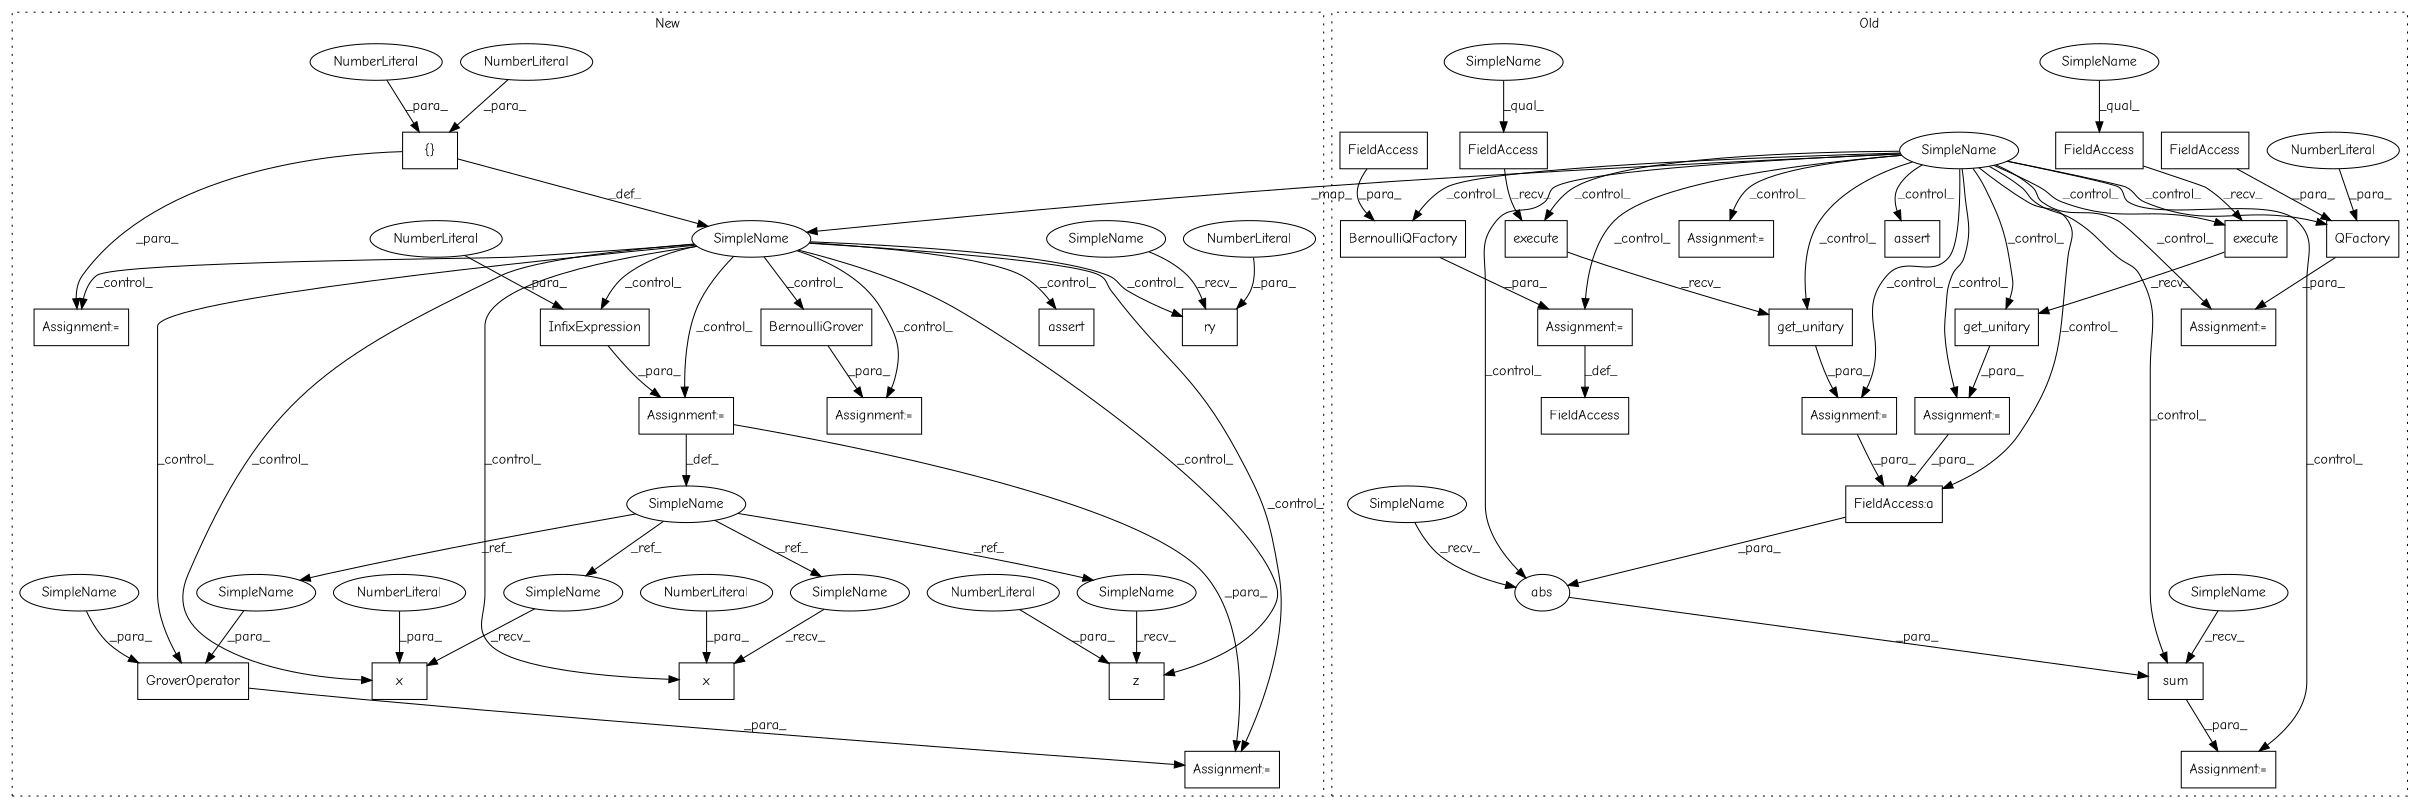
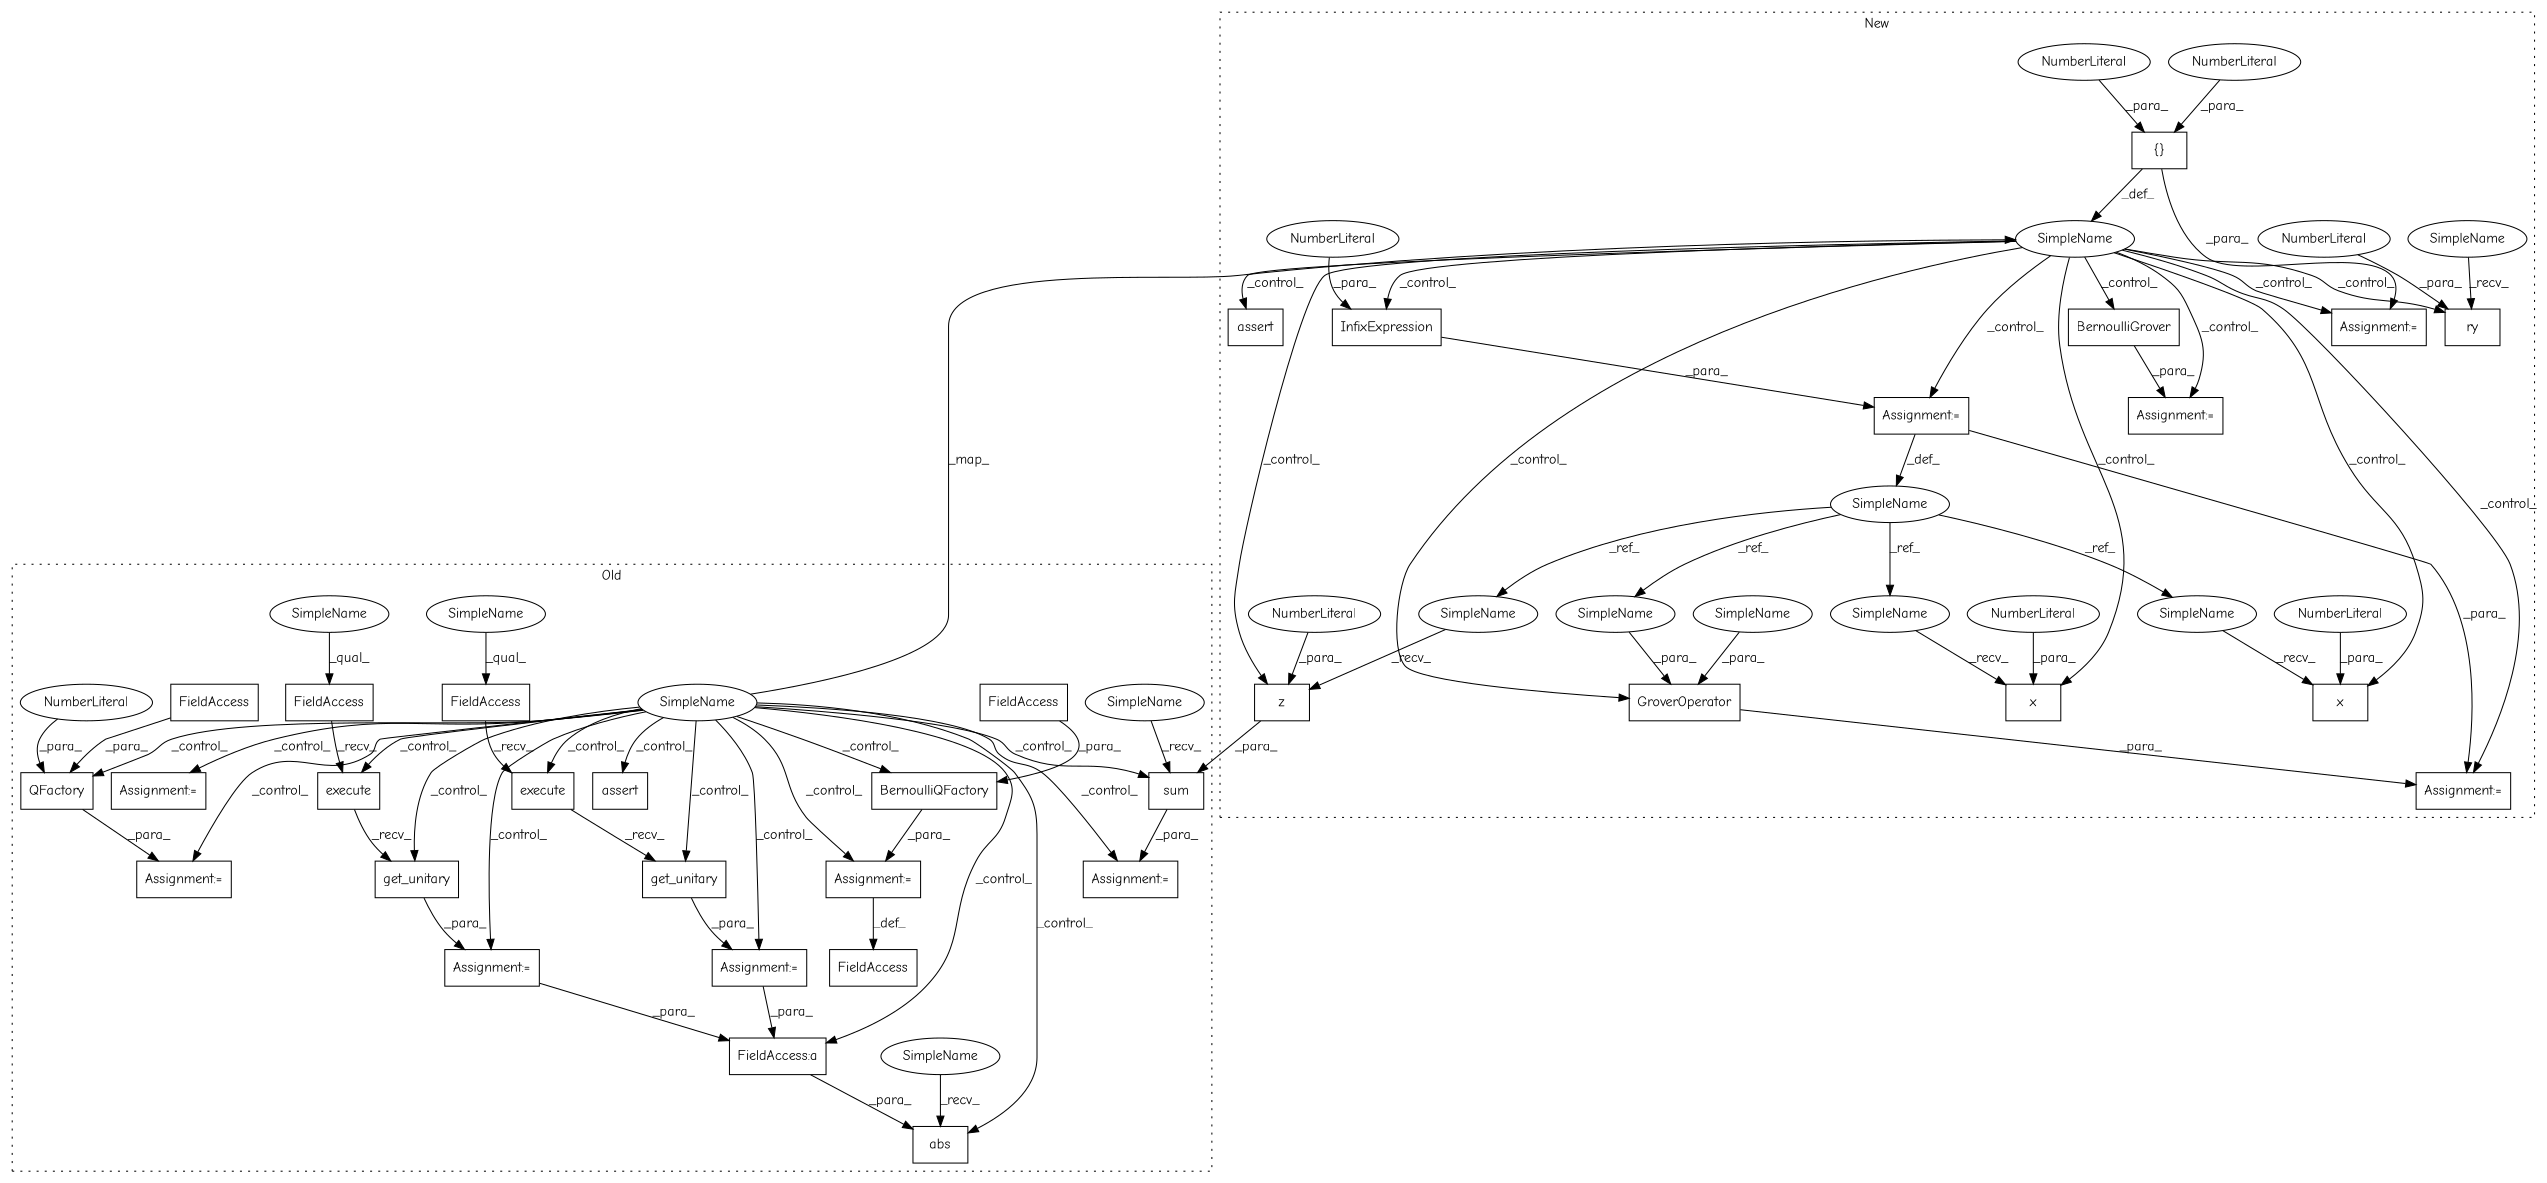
  digraph {
    fontname="Comic Neue"
    node [a=32 fontname="Comic Neue" l=1 s=9844 shape=box]
    edge [fontname="Comic Neue"]
    n1 [l="9,1" label=QFactory s="9358,9382"]
    n2 [a=42 label=SimpleName s=8621 shape=ellipse]
    n3 [l="18,1" label=assert s="9972,9996"]
    n4 [l=13 label=get_unitary s=9806]
    n5 [l="4,1" label=sum s="9908,9956"]
    n6 [l=13 label=get_unitary s=9874]
    n7 [a=22 l=13 label=FieldAccess s=9367]
    n8 [a=27 l=3 label="FieldAccess:a" s=9936]
    n9 [a=34 label=NumberLiteral s=9381 shape=ellipse]
-   n10 [l="4,1" label=abs s="9918,9955" shape=ellipse]
+   n10 [l="4,1" label=abs s="9918,9955"]
    n11 [l="8,1" label=execute s="9858,9872"]
    n12 [a=22 l=13 label=FieldAccess]
    n13 [l="8,1" label=execute s="9788,9804"]
    n14 [a=22 l=13 label=FieldAccess s=9774]
    n15 [l="18,1" label=BernoulliQFactory s="9222,9253"]
    n16 [a=22 l=13 label=FieldAccess s=9240]
    n17 [a=22 l=13 label=FieldAccess s=9208]
    n18 [a=7 label="Assignment:=" s=9773]
    n19 [a=7 label="Assignment:=" s=9843]
    n20 [a=7 l="65,2" label="Assignment:=" s="9395,9484"]
    n21 [a=7 label="Assignment:=" s=9221]
    n22 [a=7 label="Assignment:=" s=9901]
    n23 [a=7 label="Assignment:=" s=9357]
    n24 [a=42 l=5 label=SimpleName s=9902 shape=ellipse]
    n25 [a=42 l=5 label=SimpleName s=9912 shape=ellipse]
    n26 [a=42 l=4 label=SimpleName s=9774 shape=ellipse]
    n27 [a=42 l=4 label=SimpleName shape=ellipse]
    n28 [a=4 l="1,1" label="{}" s="6676,6680"]
    n29 [a=42 label=SimpleName s=6663 shape=ellipse]
    n30 [l="3,1" label=ry s="7558,7568"]
    n31 [l="16,1" label=BernoulliGrover s="7273,7293"]
    n32 [l="12,1" label=assert s="8005,8052"]
    n33 [l="15,1" label=InfixExpression s="7395,7411"]
    n34 [a=34 label=NumberLiteral s=7567 shape=ellipse]
    n35 [a=34 label=NumberLiteral s=6679 shape=ellipse]
    n36 [a=34 label=NumberLiteral s=7410 shape=ellipse]
    n37 [a=34 label=NumberLiteral s=6677 shape=ellipse]
    n38 [l="15,1" label=GroverOperator s="7591,7630"]
    n39 [a=42 l=6 label=SimpleName s=7388 shape=ellipse]
    n40 [l="2,1" label=x s="7477,7480"]
    n41 [a=34 label=NumberLiteral s=7479 shape=ellipse]
    n42 [l="2,1" label=x s="7431,7434"]
    n43 [a=34 label=NumberLiteral s=7433 shape=ellipse]
    n44 [l="2,1" label=z s="7454,7457"]
    n45 [a=34 label=NumberLiteral s=7456 shape=ellipse]
    n46 [a=7 label="Assignment:=" s=7272]
    n47 [a=7 l="65,2" label="Assignment:=" s="7643,7732"]
    n48 [a=7 label="Assignment:=" s=7394]
    n49 [a=7 label="Assignment:=" s=7590]
    n50 [a=42 l=6 label=SimpleName s=7606 shape=ellipse]
    n51 [a=42 l=6 label=SimpleName s=7447 shape=ellipse]
    n52 [a=42 l=6 label=SimpleName s=7424 shape=ellipse]
    n53 [a=42 l=6 label=SimpleName s=7470 shape=ellipse]
    n54 [a=42 l=17 label=SimpleName s=7540 shape=ellipse]
    n55 [a=42 l=17 label=SimpleName s=7613 shape=ellipse]
    subgraph cluster_1 {
      label=Old
      style=dotted
      n1
      n2
      n3
      n4
      n5
      n6
      n7
      n8
      n9
      n10
      n11
      n12
      n13
      n14
      n15
      n16
      n17
      n18
      n19
      n20
      n21
      n22
      n23
      n24
      n25
      n26
      n27
    }
    subgraph cluster_2 {
      label=New
      style=dotted
      n28
      n29
      n30
      n31
      n32
      n33
      n34
      n35
      n36
      n37
      n38
      n39
      n40
      n41
      n42
      n43
      n44
      n45
      n46
      n47
      n48
      n49
      n50
      n51
      n52
      n53
      n54
      n55
    }
    n1 -> n23 [label=_para_]
    n2 -> n1 [label=_control_]
    n2 -> n3 [label=_control_]
    n2 -> n4 [label=_control_]
    n2 -> n5 [label=_control_]
    n2 -> n6 [label=_control_]
    n2 -> n8 [label=_control_]
    n2 -> n10 [label=_control_]
    n2 -> n11 [label=_control_]
    n2 -> n13 [label=_control_]
    n2 -> n15 [label=_control_]
    n2 -> n18 [label=_control_]
    n2 -> n19 [label=_control_]
    n2 -> n20 [label=_control_]
    n2 -> n21 [label=_control_]
    n2 -> n22 [label=_control_]
    n2 -> n23 [label=_control_]
    n2 -> n29 [label=_map_]
    n4 -> n18 [label=_para_]
    n5 -> n22 [label=_para_]
    n6 -> n19 [label=_para_]
    n7 -> n1 [label=_para_]
    n8 -> n10 [label=_para_]
    n9 -> n1 [label=_para_]
-   n10 -> n5 [label=_para_]
+   n44 -> n5 [label=_para_]
    n11 -> n6 [label=_recv_]
    n12 -> n11 [label=_recv_]
    n13 -> n4 [label=_recv_]
    n14 -> n13 [label=_recv_]
    n15 -> n21 [label=_para_]
    n16 -> n15 [label=_para_]
    n18 -> n8 [label=_para_]
    n19 -> n8 [label=_para_]
    n21 -> n17 [label=_def_]
    n24 -> n5 [label=_recv_]
    n25 -> n10 [label=_recv_]
    n26 -> n14 [label=_qual_]
    n27 -> n12 [label=_qual_]
    n28 -> n29 [label=_def_]
    n28 -> n47 [label=_para_]
    n29 -> n30 [label=_control_]
    n29 -> n31 [label=_control_]
    n29 -> n32 [label=_control_]
    n29 -> n33 [label=_control_]
    n29 -> n38 [label=_control_]
    n29 -> n40 [label=_control_]
    n29 -> n42 [label=_control_]
    n29 -> n44 [label=_control_]
    n29 -> n46 [label=_control_]
    n29 -> n47 [label=_control_]
    n29 -> n48 [label=_control_]
    n29 -> n49 [label=_control_]
    n31 -> n46 [label=_para_]
    n33 -> n48 [label=_para_]
    n34 -> n30 [label=_para_]
    n35 -> n28 [label=_para_]
    n36 -> n33 [label=_para_]
    n37 -> n28 [label=_para_]
    n38 -> n49 [label=_para_]
    n39 -> n50 [label=_ref_]
    n39 -> n51 [label=_ref_]
    n39 -> n52 [label=_ref_]
    n39 -> n53 [label=_ref_]
    n41 -> n40 [label=_para_]
    n43 -> n42 [label=_para_]
    n45 -> n44 [label=_para_]
    n48 -> n39 [label=_def_]
    n48 -> n49 [label=_para_]
    n50 -> n38 [label=_para_]
    n51 -> n44 [label=_recv_]
    n52 -> n42 [label=_recv_]
    n53 -> n40 [label=_recv_]
    n54 -> n30 [label=_recv_]
    n55 -> n38 [label=_para_]
  }
